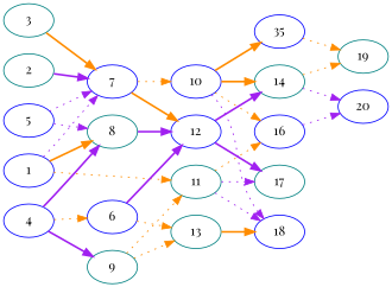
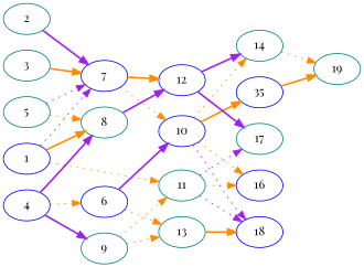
  digraph {
    fontname="Playfair Display"
    rankdir=LR
    node [alpha=0.02 color=blue fontname="Playfair Display"]
    edge [color=darkorange fontname="Playfair Display" style=dotted]
    1 [alpha=0.10 expect_size=35398656]
    7 [alpha=0.19 expect_size=17275904]
    8 [alpha=0.13 color=teal expect_size=36621312]
    11 [alpha=0.05 color=teal expect_size=48733184]
    10 [alpha=0.07 expect_size=21637120]
    12 [alpha=0.11 expect_size=24957952]
    14 [alpha=0.00 color=teal expect_size=41680896]
    n8 [alpha=0.10 expect_size=45239296 label=35]
    16 [alpha=0.01 expect_size=12871680]
    18 [alpha=0.12 expect_size=9675776]
    17 [alpha=0.09 color=teal expect_size=11653120]
    2 [color=teal expect_size=20130816]
    3 [alpha=0.05 color=teal expect_size=22945792]
    4 [expect_size=24955904]
    6 [alpha=0.19 expect_size=47485952]
    9 [alpha=0.09 color=teal expect_size=37186560]
    13 [alpha=0.15 color=teal expect_size=28912640]
-   5 [alpha=0.06 expect_size=26555392]
+   5 [alpha=0.06 color=teal expect_size=26555392]
    19 [alpha=0.20 color=teal expect_size=41241600]
-   20 [expect_size=14821376]
    1 -> 7 [color=purple]
    1 -> 8 [style=bold]
    1 -> 11
    7 -> 10
    7 -> 12 [style=bold]
    8 -> 12 [color=purple style=bold]
    11 -> 16
    11 -> 18 [color=purple]
    11 -> 17 [color=purple]
-   10 -> 14 [style=bold]
+   10 -> 14
    10 -> n8 [style=bold]
    10 -> 16
    10 -> 18 [color=purple]
    12 -> 14 [color=purple style=bold]
    12 -> 17 [color=purple style=bold]
    14 -> 19
-   14 -> 20 [color=purple]
-   n8 -> 19
-   16 -> 20 [color=purple]
+   n8 -> 19 [style=bold]
    2 -> 7 [color=purple style=bold]
    3 -> 7 [style=bold]
    4 -> 8 [color=purple style=bold]
    4 -> 6
    4 -> 9 [color=purple style=bold]
-   6 -> 12 [color=purple style=bold]
+   6 -> 10 [color=purple style=bold]
    6 -> 13
    9 -> 11
    9 -> 13
    13 -> 18 [style=bold]
    5 -> 7 [color=purple]
-   5 -> 8 [color=purple]
+   5 -> 8
  }
